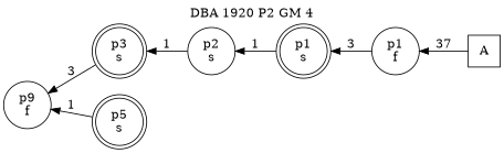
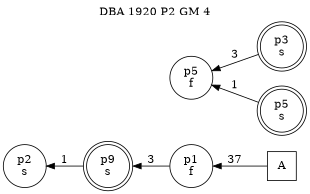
  digraph {
    label=" DBA 1920 P2 GM 4 "
    labelloc=tl
    rankdir=RL
    node [shape=circle]
    n1 [label=A shape=square]
    n2 [label="p1\nf"]
-   n3 [label="p1\ns" shape=doublecircle]
+   n3 [label="p9\ns" shape=doublecircle]
    n4 [label="p2\ns"]
    n5 [label="p3\ns" shape=doublecircle]
-   n6 [label="p9\nf"]
+   n6 [label="p5\nf"]
    n7 [label="p5\ns" shape=doublecircle]
    n1 -> n2 [label=37]
    n2 -> n3 [label=3]
    n3 -> n4 [label=1]
-   n4 -> n5 [label=1]
    n5 -> n6 [label=3]
    n7 -> n6 [label=1]
  }
